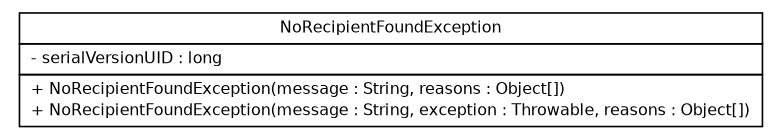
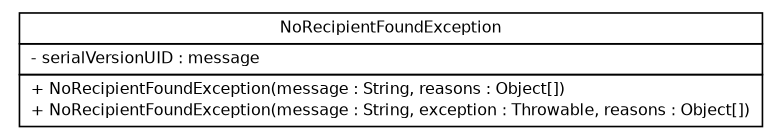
  digraph {
    nodesep=0.25
    ranksep=0.5
-   n1 [fontcolor=black fontname=Helvetica fontsize=10.0 label=<<table title="de.hsbremen.tc.tnc.tnccs.im.route.exception.NoRecipientFoundException" border="0" cellborder="1" cellspacing="0" cellpadding="2" port="p" href="./NoRecipientFoundException.html"> 		<tr><td><table border="0" cellspacing="0" cellpadding="1"> <tr><td align="center" balign="center"> NoRecipientFoundException </td></tr> 		</table></td></tr> 		<tr><td><table border="0" cellspacing="0" cellpadding="1"> <tr><td align="left" balign="left"> - serialVersionUID : long </td></tr> 		</table></td></tr> 		<tr><td><table border="0" cellspacing="0" cellpadding="1"> <tr><td align="left" balign="left"> + NoRecipientFoundException(message : String, reasons : Object[]) </td></tr> <tr><td align="left" balign="left"> + NoRecipientFoundException(message : String, exception : Throwable, reasons : Object[]) </td></tr> 		</table></td></tr> 		</table>> shape=plaintext]
+   n1 [fontcolor=black fontname=Helvetica fontsize=10.0 label=<<table title="de.hsbremen.tc.tnc.tnccs.im.route.exception.NoRecipientFoundException" border="0" cellborder="1" cellspacing="0" cellpadding="2" port="p" href="./NoRecipientFoundException.html"> 		<tr><td><table border="0" cellspacing="0" cellpadding="1"> <tr><td align="center" balign="center"> NoRecipientFoundException </td></tr> 		</table></td></tr> 		<tr><td><table border="0" cellspacing="0" cellpadding="1"> <tr><td align="left" balign="left"> - serialVersionUID : message </td></tr> 		</table></td></tr> 		<tr><td><table border="0" cellspacing="0" cellpadding="1"> <tr><td align="left" balign="left"> + NoRecipientFoundException(message : String, reasons : Object[]) </td></tr> <tr><td align="left" balign="left"> + NoRecipientFoundException(message : String, exception : Throwable, reasons : Object[]) </td></tr> 		</table></td></tr> 		</table>> shape=plaintext]
  }
